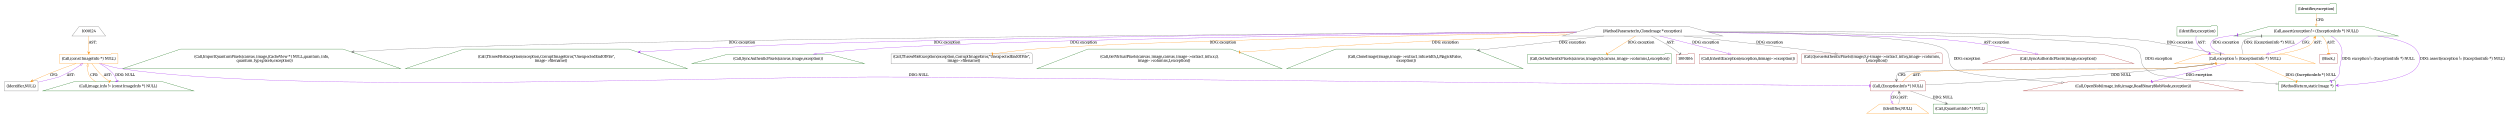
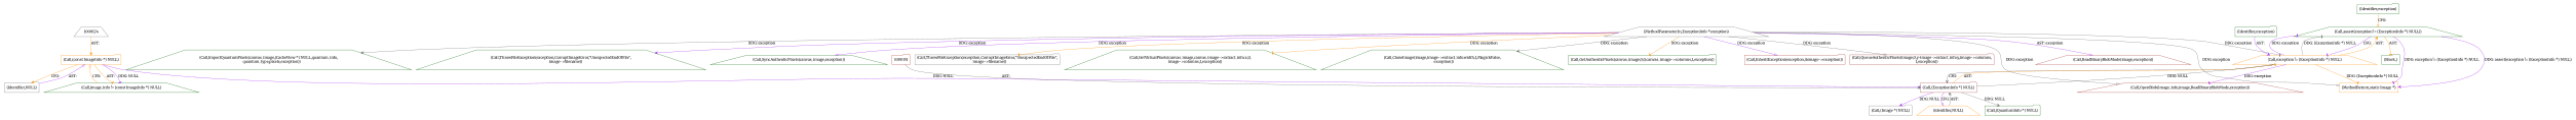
  digraph {
    fontname=Merriweather
    node [color=darkgreen fontname=Merriweather shape=folder]
    edge [arrowhead=tee color=purple fontname=Merriweather]
    n1 [label="(Call,assert(exception != (ExceptionInfo *) NULL))" shape=trapezium]
    n2 [color=darkorange label="(Call,exception != (ExceptionInfo *) NULL)" shape=trapezium]
-   n3 [color=brown label="(Block,)"]
-   n4 [label="(MethodReturn,static Image *)"]
+   n3 [label="(Block,)"]
+   n4 [color=darkorange label="(MethodReturn,static Image *)"]
    n5 [color=brown label="(Call,(ExceptionInfo *) NULL)"]
    n6 [color=brown label="(Call,OpenBlob(image_info,image,ReadBinaryBlobMode,exception))" shape=trapezium]
+   n7 [color=gray40 label="(Call,(Image *) NULL)"]
    n8 [color=darkorange label="(Identifier,NULL)" shape=trapezium]
    n9 [label="(Call,(QuantumInfo *) NULL)"]
-   n10 [color=gray40 label="(MethodParameterIn,CloneImage *exception)" shape=trapezium]
+   n10 [color=gray40 label="(MethodParameterIn,ExceptionInfo *exception)" shape=trapezium]
    n11 [color=brown label="(Call,InheritException(exception,&image->exception))"]
    n12 [color=brown label="(Call,QueueAuthenticPixels(image,0,y-image->extract_info.y,image->columns,\n            1,exception))"]
-   n13 [color=brown label="(Call,SyncAuthenticPixels(image,exception))" shape=trapezium]
+   n13 [color=brown label="(Call,ReadBinaryBlobMode(image,exception))" shape=trapezium]
    n14 [label="(Call,ImportQuantumPixels(canvas_image,(CacheView *) NULL,quantum_info,\n        quantum_type,pixels,exception))" shape=trapezium]
    n15 [label="(Call,ThrowFileException(exception,CorruptImageError,\"UnexpectedEndOfFile\",\n            image->filename))" shape=trapezium]
    n16 [label="(Call,SyncAuthenticPixels(canvas_image,exception))" shape=trapezium]
    n17 [color=gray40 label="(Call,ThrowFileException(exception,CorruptImageError,\"UnexpectedEndOfFile\",\n      image->filename))"]
    n18 [label="(Call,GetVirtualPixels(canvas_image,canvas_image->extract_info.x,0,\n            image->columns,1,exception))" shape=trapezium]
    n19 [label="(Call,CloneImage(image,image->extract_info.width,1,MagickFalse,\n    exception))" shape=trapezium]
    n20 [label="(Call,GetAuthenticPixels(canvas_image,0,0,canvas_image->columns,1,exception))"]
-   1000106 [color=brown]
    n22 [color=darkorange label="(Call,(const ImageInfo *) NULL)"]
    n23 [color=gray40 label="(Identifier,NULL)"]
    n24 [label="(Call,image_info != (const ImageInfo *) NULL)" shape=trapezium]
    n25 [label="(Identifier,exception)"]
    n26 [label="(Identifier,exception)"]
+   1000151 [color=brown]
    1000124 [color=gray40 shape=trapezium]
-   n1 -> n2 [arrowhead=onormal label="CFG: "]
+   n1 -> n2 [label="CFG: "]
    n1 -> n3 [color=darkorange label="AST: "]
    n1 -> n4 [label="DDG: exception != (ExceptionInfo *) NULL"]
    n1 -> n4 [arrowhead=vee label="DDG: assert(exception != (ExceptionInfo *) NULL)"]
    n2 -> n1 [arrowhead=vee color=darkorange label="AST: "]
    n2 -> n1 [label="DDG: exception"]
    n2 -> n1 [color=gray40 label="DDG: (ExceptionInfo *) NULL"]
    n2 -> n4 [color=darkorange label="DDG: (ExceptionInfo *) NULL"]
    n2 -> n5 [arrowhead=vee color=gray40 label="CFG: "]
    n2 -> n6 [label="DDG: exception"]
    n5 -> n2 [color=darkorange label="AST: "]
    n5 -> n2 [arrowhead=onormal color=gray40 label="DDG: NULL"]
+   n5 -> n7 [arrowhead=vee label="DDG: NULL"]
    n5 -> n8 [arrowhead=onormal label="CFG: "]
    n5 -> n9 [arrowhead=vee color=gray40 label="DDG: NULL"]
    n8 -> n5 [arrowhead=vee color=gray40 label="AST: "]
    n10 -> n2 [color=gray40 label="DDG: exception"]
    n10 -> n4 [arrowhead=onormal color=gray40 label="DDG: exception"]
    n10 -> n6 [arrowhead=onormal color=gray40 label="DDG: exception"]
    n10 -> n11 [arrowhead=onormal label="DDG: exception"]
    n10 -> n12 [arrowhead=onormal color=gray40 label="DDG: exception"]
    n10 -> n13 [arrowhead=onormal label="AST: exception"]
    n10 -> n14 [arrowhead=vee color=gray40 label="DDG: exception"]
    n10 -> n15 [arrowhead=vee label="DDG: exception"]
    n10 -> n16 [arrowhead=onormal label="DDG: exception"]
    n10 -> n17 [color=darkorange label="DDG: exception"]
    n10 -> n18 [color=darkorange label="DDG: exception"]
    n10 -> n19 [arrowhead=vee color=gray40 label="DDG: exception"]
    n10 -> n20 [color=darkorange label="DDG: exception"]
-   n10 -> 1000106 [color=gray40 label="AST: "]
    n22 -> n5 [label="DDG: NULL"]
    n22 -> n23 [arrowhead=vee color=darkorange label="CFG: "]
    n22 -> n24 [color=darkorange label="AST: "]
    n22 -> n24 [label="DDG: NULL"]
    n23 -> n22 [arrowhead=onormal label="AST: "]
    n24 -> n22 [arrowhead=onormal color=darkorange label="CFG: "]
    n25 -> n2 [arrowhead=vee label="AST: "]
    n26 -> n1 [arrowhead=onormal color=darkorange label="CFG: "]
+   1000151 -> n5 [arrowhead=vee color=gray40 label="AST: "]
    1000124 -> n22 [arrowhead=vee color=darkorange label="AST: "]
  }
